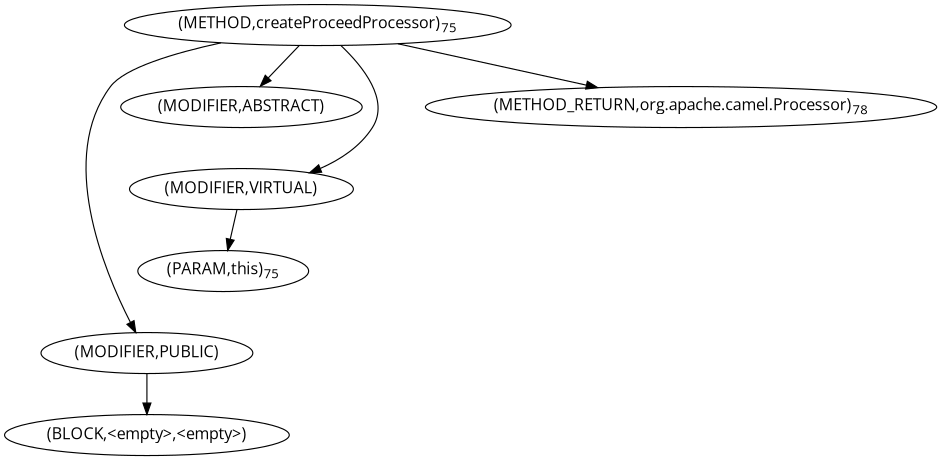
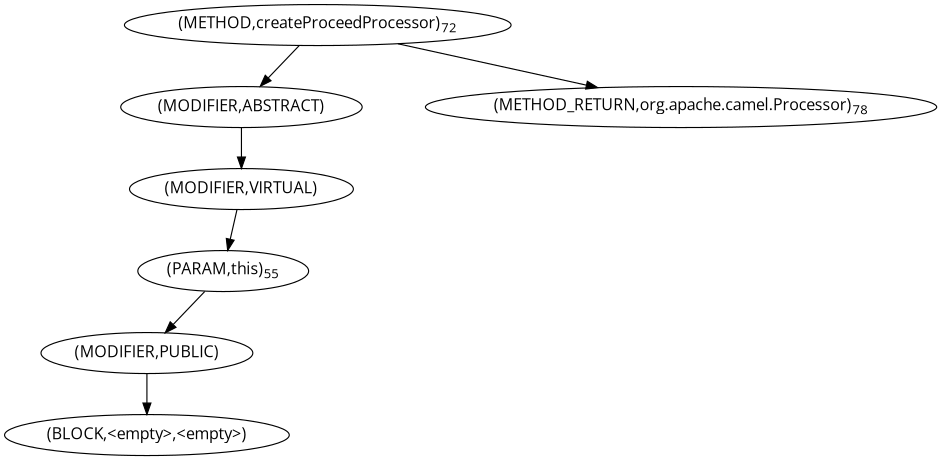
  digraph {
    fontname="Open Sans"
    node [fontname="Open Sans"]
    edge [fontname="Open Sans"]
-   n1 [label=<(METHOD,createProceedProcessor)<SUB>75</SUB>>]
+   n1 [label=<(METHOD,createProceedProcessor)<SUB>72</SUB>>]
    n2 [label=<(MODIFIER,PUBLIC)>]
    n3 [label=<(MODIFIER,ABSTRACT)>]
    n4 [label=<(MODIFIER,VIRTUAL)>]
    n5 [label=<(METHOD_RETURN,org.apache.camel.Processor)<SUB>78</SUB>>]
-   n6 [label=<(PARAM,this)<SUB>75</SUB>>]
+   n6 [label=<(PARAM,this)<SUB>55</SUB>>]
    n7 [label=<(BLOCK,&lt;empty&gt;,&lt;empty&gt;)>]
-   n1 -> n2
+   n6 -> n2
    n1 -> n3
-   n1 -> n4
+   n3 -> n4
    n1 -> n5
    n2 -> n7
    n4 -> n6
  }
